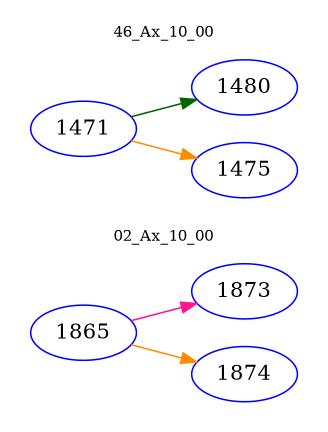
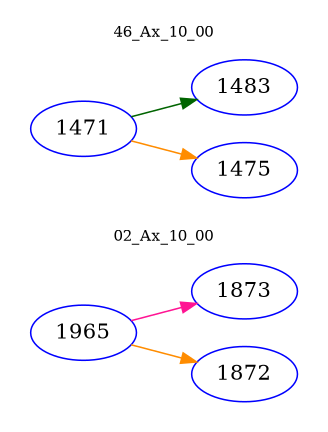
  digraph {
    rankdir=LR
    node [color=blue]
    edge [color=darkorange]
-   n1 [label=1865]
-   n2 [label=1874]
+   n1 [label=1965]
+   n2 [label=1872]
    n3 [label=1873]
    n4 [label=1471]
    n5 [label=1475]
-   n6 [label=1480]
+   n6 [label=1483]
    subgraph cluster_1 {
      color=white
      fontsize=10
      label="02_Ax_10_00"
      n1
      n2
      n3
    }
    subgraph cluster_2 {
      color=white
      fontsize=10
      label="46_Ax_10_00"
      n4
      n5
      n6
    }
    n1 -> n2
    n1 -> n3 [color=deeppink]
    n4 -> n5
    n4 -> n6 [color=darkgreen]
  }
